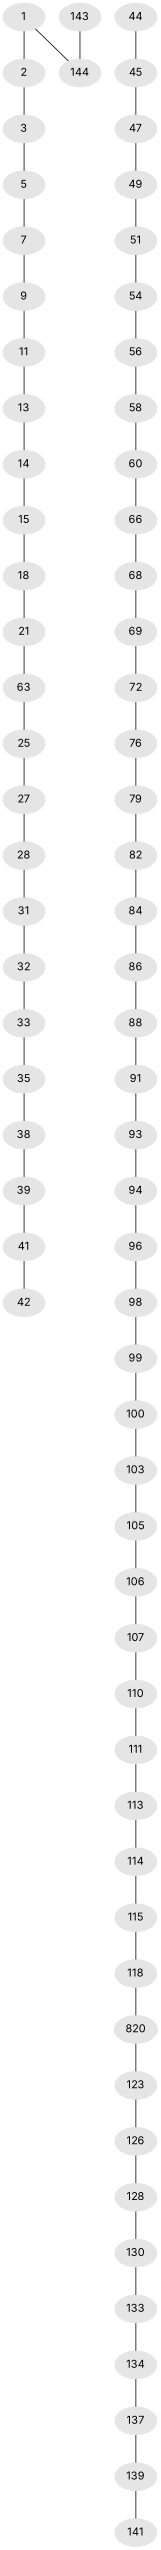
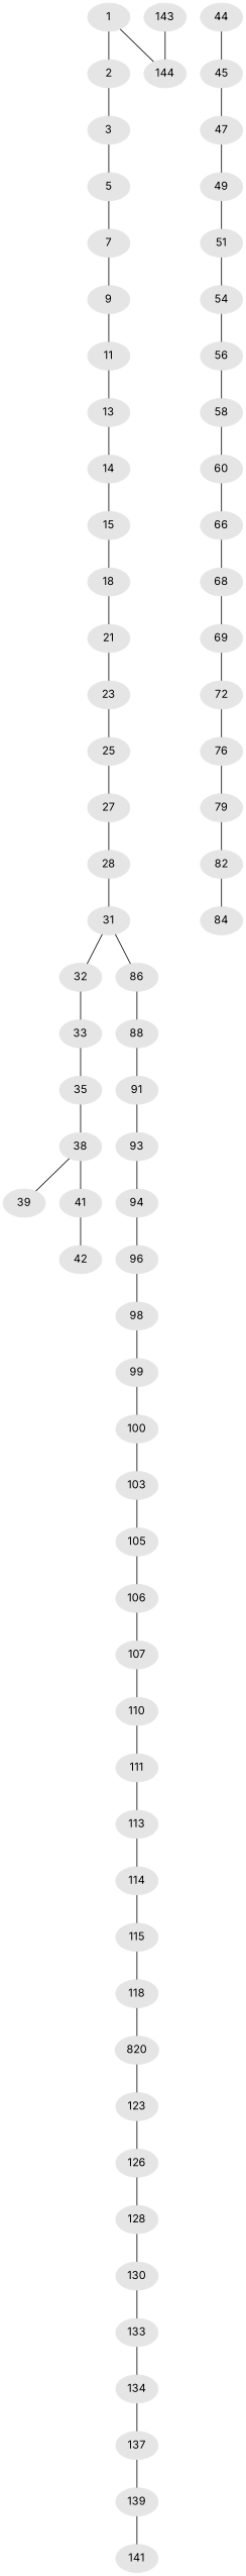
  graph {
    fontname=Inter
    node [color=gray90 fontname=Inter style=filled]
    edge [fontname=Inter]
    1
    2
    144 [super="+145"]
    3 [super="+4"]
    5 [super="+6"]
    7 [super="+8"]
    9 [super="+10"]
    11 [super="+12"]
    13
    14
    15 [super="+16"]
    18 [super="+19"]
    21 [super="+22"]
-   23 [super="+24" label=63]
+   23 [super="+24"]
    25 [super="+26"]
    27
    28 [super="+29"]
    31
    32
    33 [super="+34"]
    35 [super="+36"]
    38
    39 [super="+40"]
    41
    42 [super="+43"]
    45 [super="+46"]
    44
    47 [super="+48"]
    49 [super="+50"]
    51 [super="+52"]
    54 [super="+55"]
    56 [super="+57"]
    58 [super="+59"]
    60 [super="+61"]
    66 [super="+67"]
    68
    69 [super="+70"]
    72 [super="+73"]
    76 [super="+77"]
    79 [super="+80"]
    82 [super="+83"]
    84 [super="+85"]
    86 [super="+87"]
    88 [super="+89"]
    n45 [label=91 super="+91"]
    93
    94 [super="+95"]
    96 [super="+97"]
    98
    99
    100 [super="+101"]
    103 [super="+104"]
    105
    106
    107 [super="+108"]
    110
    111 [super="+112"]
    113
    114
    115 [super="+116"]
    118 [super="+119"]
    n62 [label=820 super="+121"]
    123 [super="+124"]
    126 [super="+127"]
    128 [super="+129"]
    130 [super="+131"]
    133
    134 [super="+135"]
    137 [super="+138"]
    139 [super="+140"]
    141 [super="+142"]
    143
    1 -- 2
    1 -- 144
    2 -- 3
    3 -- 5
    5 -- 7
    7 -- 9
    9 -- 11
    11 -- 13
    13 -- 14
    14 -- 15
    15 -- 18
    18 -- 21
    21 -- 23
    23 -- 25
    25 -- 27
    27 -- 28
    28 -- 31
    31 -- 32
    32 -- 33
    33 -- 35
    35 -- 38
    38 -- 39
-   39 -- 41
+   38 -- 41
    41 -- 42
    45 -- 47
    44 -- 45
    47 -- 49
    49 -- 51
    51 -- 54
    54 -- 56
    56 -- 58
    58 -- 60
    60 -- 66
    66 -- 68
    68 -- 69
    69 -- 72
    72 -- 76
    76 -- 79
    79 -- 82
    82 -- 84
-   84 -- 86
+   31 -- 86
    86 -- 88
    88 -- n45
    n45 -- 93
    93 -- 94
    94 -- 96
    96 -- 98
    98 -- 99
    99 -- 100
    100 -- 103
    103 -- 105
    105 -- 106
    106 -- 107
    107 -- 110
    110 -- 111
    111 -- 113
    113 -- 114
    114 -- 115
    115 -- 118
    118 -- n62
    n62 -- 123
    123 -- 126
    126 -- 128
    128 -- 130
    130 -- 133
    133 -- 134
    134 -- 137
    137 -- 139
    139 -- 141
    143 -- 144
  }
